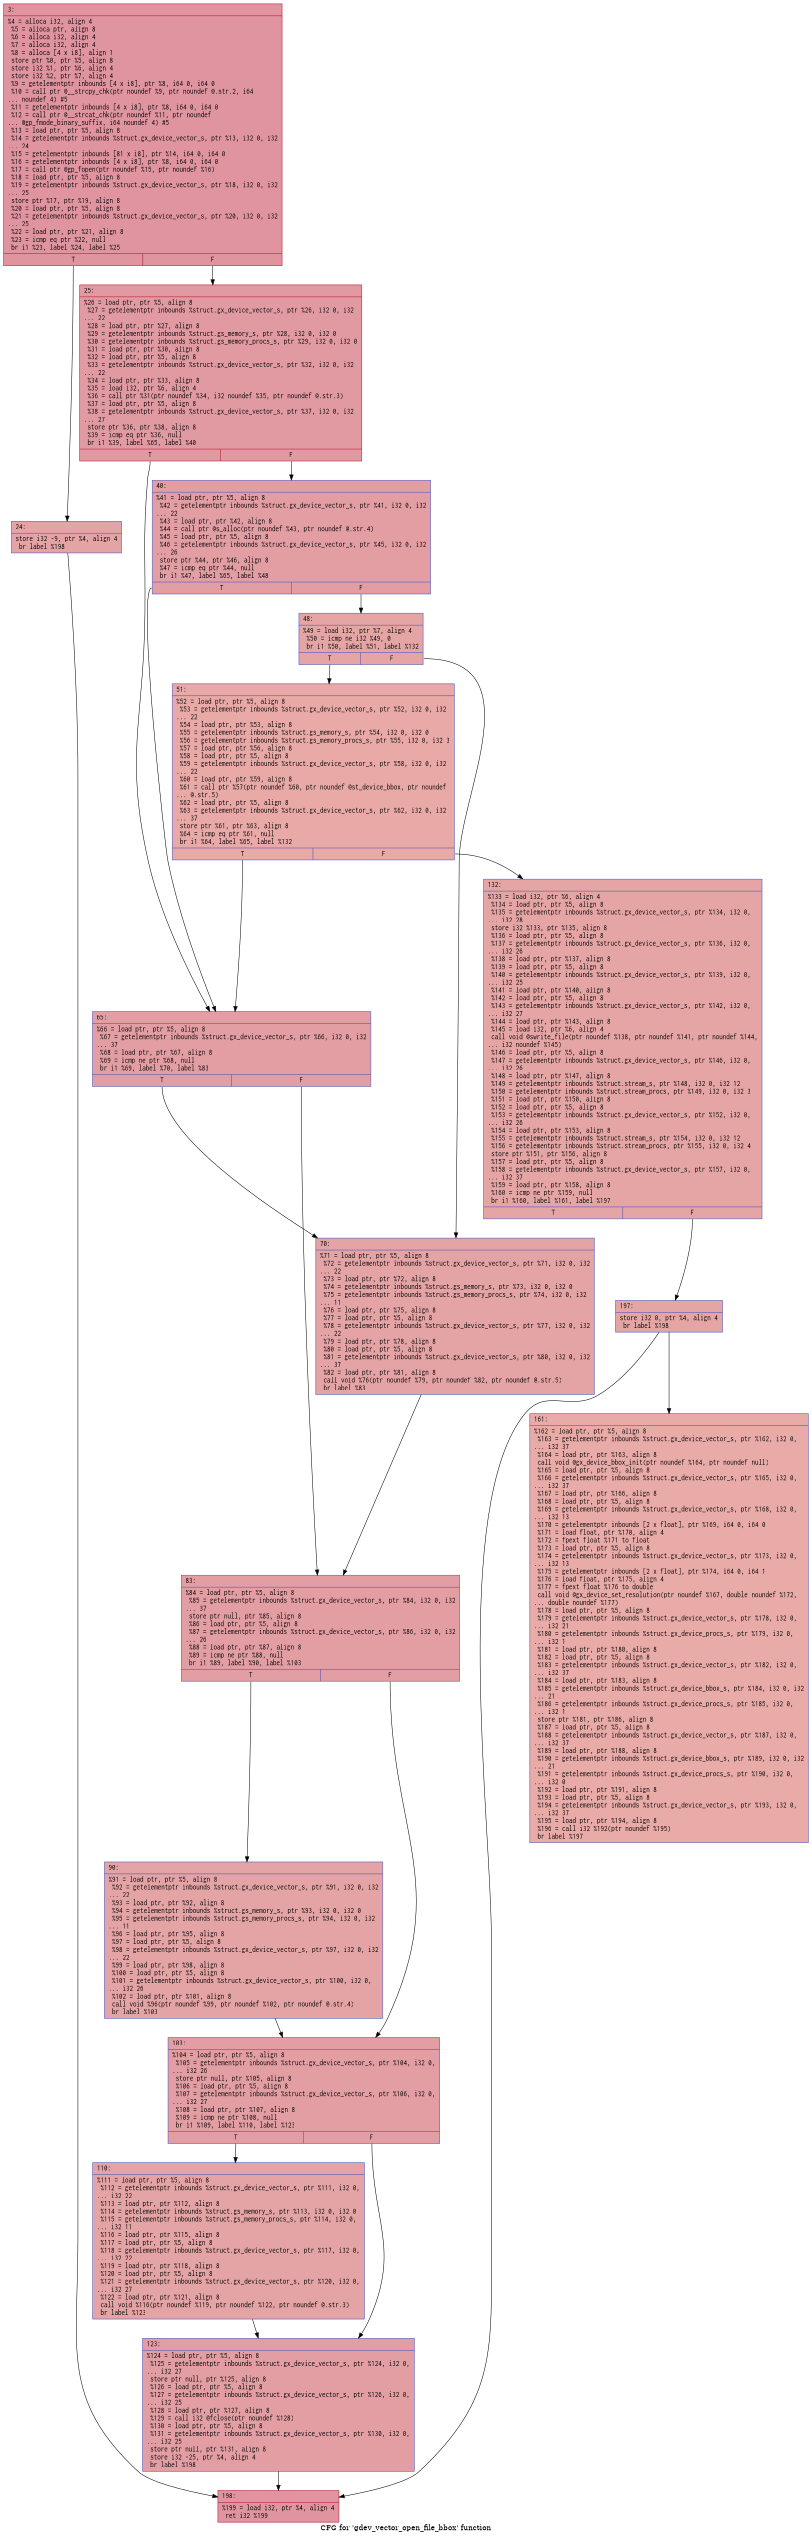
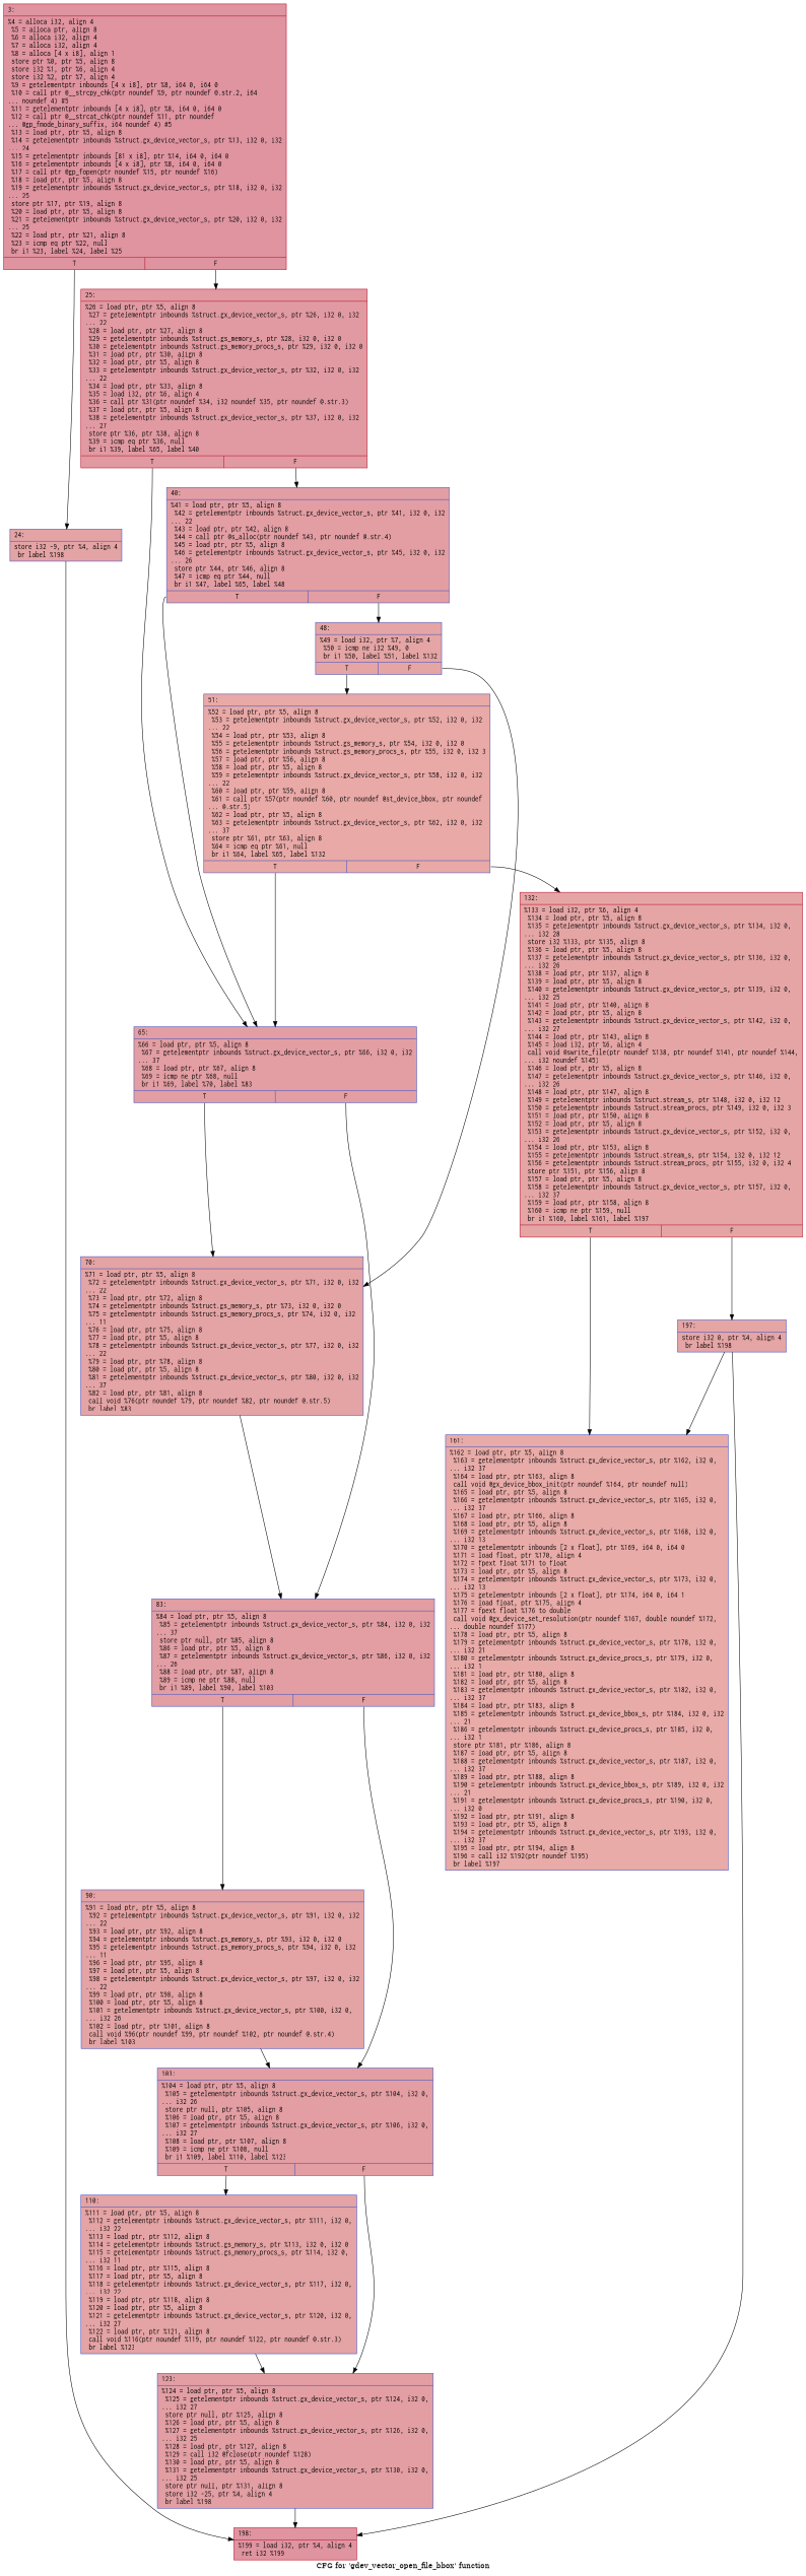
  digraph {
    label="CFG for 'gdev_vector_open_file_bbox' function"
    node [color="#3d50c3ff" fillcolor="#be242e70" fontname=Courier shape=record style=filled]
    edge [tailport=s0]
    n1 [color="#b70d28ff" fillcolor="#b70d2870" label="{3:\l|  %4 = alloca i32, align 4\l  %5 = alloca ptr, align 8\l  %6 = alloca i32, align 4\l  %7 = alloca i32, align 4\l  %8 = alloca [4 x i8], align 1\l  store ptr %0, ptr %5, align 8\l  store i32 %1, ptr %6, align 4\l  store i32 %2, ptr %7, align 4\l  %9 = getelementptr inbounds [4 x i8], ptr %8, i64 0, i64 0\l  %10 = call ptr @__strcpy_chk(ptr noundef %9, ptr noundef @.str.2, i64\l... noundef 4) #5\l  %11 = getelementptr inbounds [4 x i8], ptr %8, i64 0, i64 0\l  %12 = call ptr @__strcat_chk(ptr noundef %11, ptr noundef\l... @gp_fmode_binary_suffix, i64 noundef 4) #5\l  %13 = load ptr, ptr %5, align 8\l  %14 = getelementptr inbounds %struct.gx_device_vector_s, ptr %13, i32 0, i32\l... 24\l  %15 = getelementptr inbounds [81 x i8], ptr %14, i64 0, i64 0\l  %16 = getelementptr inbounds [4 x i8], ptr %8, i64 0, i64 0\l  %17 = call ptr @gp_fopen(ptr noundef %15, ptr noundef %16)\l  %18 = load ptr, ptr %5, align 8\l  %19 = getelementptr inbounds %struct.gx_device_vector_s, ptr %18, i32 0, i32\l... 25\l  store ptr %17, ptr %19, align 8\l  %20 = load ptr, ptr %5, align 8\l  %21 = getelementptr inbounds %struct.gx_device_vector_s, ptr %20, i32 0, i32\l... 25\l  %22 = load ptr, ptr %21, align 8\l  %23 = icmp eq ptr %22, null\l  br i1 %23, label %24, label %25\l|{<s0>T|<s1>F}}"]
    n2 [fillcolor="#c32e3170" label="{24:\l|  store i32 -9, ptr %4, align 4\l  br label %198\l}"]
    n3 [color="#b70d28ff" fillcolor="#bb1b2c70" label="{25:\l|  %26 = load ptr, ptr %5, align 8\l  %27 = getelementptr inbounds %struct.gx_device_vector_s, ptr %26, i32 0, i32\l... 22\l  %28 = load ptr, ptr %27, align 8\l  %29 = getelementptr inbounds %struct.gs_memory_s, ptr %28, i32 0, i32 0\l  %30 = getelementptr inbounds %struct.gs_memory_procs_s, ptr %29, i32 0, i32 0\l  %31 = load ptr, ptr %30, align 8\l  %32 = load ptr, ptr %5, align 8\l  %33 = getelementptr inbounds %struct.gx_device_vector_s, ptr %32, i32 0, i32\l... 22\l  %34 = load ptr, ptr %33, align 8\l  %35 = load i32, ptr %6, align 4\l  %36 = call ptr %31(ptr noundef %34, i32 noundef %35, ptr noundef @.str.3)\l  %37 = load ptr, ptr %5, align 8\l  %38 = getelementptr inbounds %struct.gx_device_vector_s, ptr %37, i32 0, i32\l... 27\l  store ptr %36, ptr %38, align 8\l  %39 = icmp eq ptr %36, null\l  br i1 %39, label %65, label %40\l|{<s0>T|<s1>F}}"]
    n4 [color="#b70d28ff" fillcolor="#b70d2870" label="{198:\l|  %199 = load i32, ptr %4, align 4\l  ret i32 %199\l}"]
    n5 [label="{65:\l|  %66 = load ptr, ptr %5, align 8\l  %67 = getelementptr inbounds %struct.gx_device_vector_s, ptr %66, i32 0, i32\l... 37\l  %68 = load ptr, ptr %67, align 8\l  %69 = icmp ne ptr %68, null\l  br i1 %69, label %70, label %83\l|{<s0>T|<s1>F}}"]
    n6 [label="{40:\l|  %41 = load ptr, ptr %5, align 8\l  %42 = getelementptr inbounds %struct.gx_device_vector_s, ptr %41, i32 0, i32\l... 22\l  %43 = load ptr, ptr %42, align 8\l  %44 = call ptr @s_alloc(ptr noundef %43, ptr noundef @.str.4)\l  %45 = load ptr, ptr %5, align 8\l  %46 = getelementptr inbounds %struct.gx_device_vector_s, ptr %45, i32 0, i32\l... 26\l  store ptr %44, ptr %46, align 8\l  %47 = icmp eq ptr %44, null\l  br i1 %47, label %65, label %48\l|{<s0>T|<s1>F}}"]
    n7 [fillcolor="#c32e3170" label="{70:\l|  %71 = load ptr, ptr %5, align 8\l  %72 = getelementptr inbounds %struct.gx_device_vector_s, ptr %71, i32 0, i32\l... 22\l  %73 = load ptr, ptr %72, align 8\l  %74 = getelementptr inbounds %struct.gs_memory_s, ptr %73, i32 0, i32 0\l  %75 = getelementptr inbounds %struct.gs_memory_procs_s, ptr %74, i32 0, i32\l... 11\l  %76 = load ptr, ptr %75, align 8\l  %77 = load ptr, ptr %5, align 8\l  %78 = getelementptr inbounds %struct.gx_device_vector_s, ptr %77, i32 0, i32\l... 22\l  %79 = load ptr, ptr %78, align 8\l  %80 = load ptr, ptr %5, align 8\l  %81 = getelementptr inbounds %struct.gx_device_vector_s, ptr %80, i32 0, i32\l... 37\l  %82 = load ptr, ptr %81, align 8\l  call void %76(ptr noundef %79, ptr noundef %82, ptr noundef @.str.5)\l  br label %83\l}"]
    n8 [label="{83:\l|  %84 = load ptr, ptr %5, align 8\l  %85 = getelementptr inbounds %struct.gx_device_vector_s, ptr %84, i32 0, i32\l... 37\l  store ptr null, ptr %85, align 8\l  %86 = load ptr, ptr %5, align 8\l  %87 = getelementptr inbounds %struct.gx_device_vector_s, ptr %86, i32 0, i32\l... 26\l  %88 = load ptr, ptr %87, align 8\l  %89 = icmp ne ptr %88, null\l  br i1 %89, label %90, label %103\l|{<s0>T|<s1>F}}"]
    n9 [fillcolor="#c5333470" label="{48:\l|  %49 = load i32, ptr %7, align 4\l  %50 = icmp ne i32 %49, 0\l  br i1 %50, label %51, label %132\l|{<s0>T|<s1>F}}"]
    n10 [fillcolor="#c32e3170" label="{90:\l|  %91 = load ptr, ptr %5, align 8\l  %92 = getelementptr inbounds %struct.gx_device_vector_s, ptr %91, i32 0, i32\l... 22\l  %93 = load ptr, ptr %92, align 8\l  %94 = getelementptr inbounds %struct.gs_memory_s, ptr %93, i32 0, i32 0\l  %95 = getelementptr inbounds %struct.gs_memory_procs_s, ptr %94, i32 0, i32\l... 11\l  %96 = load ptr, ptr %95, align 8\l  %97 = load ptr, ptr %5, align 8\l  %98 = getelementptr inbounds %struct.gx_device_vector_s, ptr %97, i32 0, i32\l... 22\l  %99 = load ptr, ptr %98, align 8\l  %100 = load ptr, ptr %5, align 8\l  %101 = getelementptr inbounds %struct.gx_device_vector_s, ptr %100, i32 0,\l... i32 26\l  %102 = load ptr, ptr %101, align 8\l  call void %96(ptr noundef %99, ptr noundef %102, ptr noundef @.str.4)\l  br label %103\l}"]
    n11 [label="{103:\l|  %104 = load ptr, ptr %5, align 8\l  %105 = getelementptr inbounds %struct.gx_device_vector_s, ptr %104, i32 0,\l... i32 26\l  store ptr null, ptr %105, align 8\l  %106 = load ptr, ptr %5, align 8\l  %107 = getelementptr inbounds %struct.gx_device_vector_s, ptr %106, i32 0,\l... i32 27\l  %108 = load ptr, ptr %107, align 8\l  %109 = icmp ne ptr %108, null\l  br i1 %109, label %110, label %123\l|{<s0>T|<s1>F}}"]
    n12 [fillcolor="#ca3b3770" label="{51:\l|  %52 = load ptr, ptr %5, align 8\l  %53 = getelementptr inbounds %struct.gx_device_vector_s, ptr %52, i32 0, i32\l... 22\l  %54 = load ptr, ptr %53, align 8\l  %55 = getelementptr inbounds %struct.gs_memory_s, ptr %54, i32 0, i32 0\l  %56 = getelementptr inbounds %struct.gs_memory_procs_s, ptr %55, i32 0, i32 3\l  %57 = load ptr, ptr %56, align 8\l  %58 = load ptr, ptr %5, align 8\l  %59 = getelementptr inbounds %struct.gx_device_vector_s, ptr %58, i32 0, i32\l... 22\l  %60 = load ptr, ptr %59, align 8\l  %61 = call ptr %57(ptr noundef %60, ptr noundef @st_device_bbox, ptr noundef\l... @.str.5)\l  %62 = load ptr, ptr %5, align 8\l  %63 = getelementptr inbounds %struct.gx_device_vector_s, ptr %62, i32 0, i32\l... 37\l  store ptr %61, ptr %63, align 8\l  %64 = icmp eq ptr %61, null\l  br i1 %64, label %65, label %132\l|{<s0>T|<s1>F}}"]
-   n13 [fillcolor="#c5333470" label="{132:\l|  %133 = load i32, ptr %6, align 4\l  %134 = load ptr, ptr %5, align 8\l  %135 = getelementptr inbounds %struct.gx_device_vector_s, ptr %134, i32 0,\l... i32 28\l  store i32 %133, ptr %135, align 8\l  %136 = load ptr, ptr %5, align 8\l  %137 = getelementptr inbounds %struct.gx_device_vector_s, ptr %136, i32 0,\l... i32 26\l  %138 = load ptr, ptr %137, align 8\l  %139 = load ptr, ptr %5, align 8\l  %140 = getelementptr inbounds %struct.gx_device_vector_s, ptr %139, i32 0,\l... i32 25\l  %141 = load ptr, ptr %140, align 8\l  %142 = load ptr, ptr %5, align 8\l  %143 = getelementptr inbounds %struct.gx_device_vector_s, ptr %142, i32 0,\l... i32 27\l  %144 = load ptr, ptr %143, align 8\l  %145 = load i32, ptr %6, align 4\l  call void @swrite_file(ptr noundef %138, ptr noundef %141, ptr noundef %144,\l... i32 noundef %145)\l  %146 = load ptr, ptr %5, align 8\l  %147 = getelementptr inbounds %struct.gx_device_vector_s, ptr %146, i32 0,\l... i32 26\l  %148 = load ptr, ptr %147, align 8\l  %149 = getelementptr inbounds %struct.stream_s, ptr %148, i32 0, i32 12\l  %150 = getelementptr inbounds %struct.stream_procs, ptr %149, i32 0, i32 3\l  %151 = load ptr, ptr %150, align 8\l  %152 = load ptr, ptr %5, align 8\l  %153 = getelementptr inbounds %struct.gx_device_vector_s, ptr %152, i32 0,\l... i32 26\l  %154 = load ptr, ptr %153, align 8\l  %155 = getelementptr inbounds %struct.stream_s, ptr %154, i32 0, i32 12\l  %156 = getelementptr inbounds %struct.stream_procs, ptr %155, i32 0, i32 4\l  store ptr %151, ptr %156, align 8\l  %157 = load ptr, ptr %5, align 8\l  %158 = getelementptr inbounds %struct.gx_device_vector_s, ptr %157, i32 0,\l... i32 37\l  %159 = load ptr, ptr %158, align 8\l  %160 = icmp ne ptr %159, null\l  br i1 %160, label %161, label %197\l|{<s0>T|<s1>F}}"]
+   n13 [color="#b70d28ff" fillcolor="#c5333470" label="{132:\l|  %133 = load i32, ptr %6, align 4\l  %134 = load ptr, ptr %5, align 8\l  %135 = getelementptr inbounds %struct.gx_device_vector_s, ptr %134, i32 0,\l... i32 28\l  store i32 %133, ptr %135, align 8\l  %136 = load ptr, ptr %5, align 8\l  %137 = getelementptr inbounds %struct.gx_device_vector_s, ptr %136, i32 0,\l... i32 26\l  %138 = load ptr, ptr %137, align 8\l  %139 = load ptr, ptr %5, align 8\l  %140 = getelementptr inbounds %struct.gx_device_vector_s, ptr %139, i32 0,\l... i32 25\l  %141 = load ptr, ptr %140, align 8\l  %142 = load ptr, ptr %5, align 8\l  %143 = getelementptr inbounds %struct.gx_device_vector_s, ptr %142, i32 0,\l... i32 27\l  %144 = load ptr, ptr %143, align 8\l  %145 = load i32, ptr %6, align 4\l  call void @swrite_file(ptr noundef %138, ptr noundef %141, ptr noundef %144,\l... i32 noundef %145)\l  %146 = load ptr, ptr %5, align 8\l  %147 = getelementptr inbounds %struct.gx_device_vector_s, ptr %146, i32 0,\l... i32 26\l  %148 = load ptr, ptr %147, align 8\l  %149 = getelementptr inbounds %struct.stream_s, ptr %148, i32 0, i32 12\l  %150 = getelementptr inbounds %struct.stream_procs, ptr %149, i32 0, i32 3\l  %151 = load ptr, ptr %150, align 8\l  %152 = load ptr, ptr %5, align 8\l  %153 = getelementptr inbounds %struct.gx_device_vector_s, ptr %152, i32 0,\l... i32 26\l  %154 = load ptr, ptr %153, align 8\l  %155 = getelementptr inbounds %struct.stream_s, ptr %154, i32 0, i32 12\l  %156 = getelementptr inbounds %struct.stream_procs, ptr %155, i32 0, i32 4\l  store ptr %151, ptr %156, align 8\l  %157 = load ptr, ptr %5, align 8\l  %158 = getelementptr inbounds %struct.gx_device_vector_s, ptr %157, i32 0,\l... i32 37\l  %159 = load ptr, ptr %158, align 8\l  %160 = icmp ne ptr %159, null\l  br i1 %160, label %161, label %197\l|{<s0>T|<s1>F}}"]
    n14 [fillcolor="#cc403a70" label="{161:\l|  %162 = load ptr, ptr %5, align 8\l  %163 = getelementptr inbounds %struct.gx_device_vector_s, ptr %162, i32 0,\l... i32 37\l  %164 = load ptr, ptr %163, align 8\l  call void @gx_device_bbox_init(ptr noundef %164, ptr noundef null)\l  %165 = load ptr, ptr %5, align 8\l  %166 = getelementptr inbounds %struct.gx_device_vector_s, ptr %165, i32 0,\l... i32 37\l  %167 = load ptr, ptr %166, align 8\l  %168 = load ptr, ptr %5, align 8\l  %169 = getelementptr inbounds %struct.gx_device_vector_s, ptr %168, i32 0,\l... i32 13\l  %170 = getelementptr inbounds [2 x float], ptr %169, i64 0, i64 0\l  %171 = load float, ptr %170, align 4\l  %172 = fpext float %171 to float\l  %173 = load ptr, ptr %5, align 8\l  %174 = getelementptr inbounds %struct.gx_device_vector_s, ptr %173, i32 0,\l... i32 13\l  %175 = getelementptr inbounds [2 x float], ptr %174, i64 0, i64 1\l  %176 = load float, ptr %175, align 4\l  %177 = fpext float %176 to double\l  call void @gx_device_set_resolution(ptr noundef %167, double noundef %172,\l... double noundef %177)\l  %178 = load ptr, ptr %5, align 8\l  %179 = getelementptr inbounds %struct.gx_device_vector_s, ptr %178, i32 0,\l... i32 21\l  %180 = getelementptr inbounds %struct.gx_device_procs_s, ptr %179, i32 0,\l... i32 1\l  %181 = load ptr, ptr %180, align 8\l  %182 = load ptr, ptr %5, align 8\l  %183 = getelementptr inbounds %struct.gx_device_vector_s, ptr %182, i32 0,\l... i32 37\l  %184 = load ptr, ptr %183, align 8\l  %185 = getelementptr inbounds %struct.gx_device_bbox_s, ptr %184, i32 0, i32\l... 21\l  %186 = getelementptr inbounds %struct.gx_device_procs_s, ptr %185, i32 0,\l... i32 1\l  store ptr %181, ptr %186, align 8\l  %187 = load ptr, ptr %5, align 8\l  %188 = getelementptr inbounds %struct.gx_device_vector_s, ptr %187, i32 0,\l... i32 37\l  %189 = load ptr, ptr %188, align 8\l  %190 = getelementptr inbounds %struct.gx_device_bbox_s, ptr %189, i32 0, i32\l... 21\l  %191 = getelementptr inbounds %struct.gx_device_procs_s, ptr %190, i32 0,\l... i32 0\l  %192 = load ptr, ptr %191, align 8\l  %193 = load ptr, ptr %5, align 8\l  %194 = getelementptr inbounds %struct.gx_device_vector_s, ptr %193, i32 0,\l... i32 37\l  %195 = load ptr, ptr %194, align 8\l  %196 = call i32 %192(ptr noundef %195)\l  br label %197\l}"]
    n15 [fillcolor="#c5333470" label="{197:\l|  store i32 0, ptr %4, align 4\l  br label %198\l}"]
    n16 [fillcolor="#c32e3170" label="{110:\l|  %111 = load ptr, ptr %5, align 8\l  %112 = getelementptr inbounds %struct.gx_device_vector_s, ptr %111, i32 0,\l... i32 22\l  %113 = load ptr, ptr %112, align 8\l  %114 = getelementptr inbounds %struct.gs_memory_s, ptr %113, i32 0, i32 0\l  %115 = getelementptr inbounds %struct.gs_memory_procs_s, ptr %114, i32 0,\l... i32 11\l  %116 = load ptr, ptr %115, align 8\l  %117 = load ptr, ptr %5, align 8\l  %118 = getelementptr inbounds %struct.gx_device_vector_s, ptr %117, i32 0,\l... i32 22\l  %119 = load ptr, ptr %118, align 8\l  %120 = load ptr, ptr %5, align 8\l  %121 = getelementptr inbounds %struct.gx_device_vector_s, ptr %120, i32 0,\l... i32 27\l  %122 = load ptr, ptr %121, align 8\l  call void %116(ptr noundef %119, ptr noundef %122, ptr noundef @.str.3)\l  br label %123\l}"]
    n17 [label="{123:\l|  %124 = load ptr, ptr %5, align 8\l  %125 = getelementptr inbounds %struct.gx_device_vector_s, ptr %124, i32 0,\l... i32 27\l  store ptr null, ptr %125, align 8\l  %126 = load ptr, ptr %5, align 8\l  %127 = getelementptr inbounds %struct.gx_device_vector_s, ptr %126, i32 0,\l... i32 25\l  %128 = load ptr, ptr %127, align 8\l  %129 = call i32 @fclose(ptr noundef %128)\l  %130 = load ptr, ptr %5, align 8\l  %131 = getelementptr inbounds %struct.gx_device_vector_s, ptr %130, i32 0,\l... i32 25\l  store ptr null, ptr %131, align 8\l  store i32 -25, ptr %4, align 4\l  br label %198\l}"]
    n1 -> n2
    n1 -> n3 [tailport=s1]
    n2 -> n4
    n3 -> n5
    n3 -> n6 [tailport=s1]
    n5 -> n7
    n5 -> n8 [tailport=s1]
    n6 -> n5
    n6 -> n9 [tailport=s1]
    n7 -> n8
    n8 -> n10
    n8 -> n11 [tailport=s1]
    n9 -> n7 [tailport=s1]
    n9 -> n12
    n10 -> n11
    n11 -> n16
    n11 -> n17 [tailport=s1]
    n12 -> n5
    n12 -> n13 [tailport=s1]
+   n13 -> n14
    n13 -> n15 [tailport=s1]
    n15 -> n4
    n15 -> n14
    n16 -> n17
    n17 -> n4
  }
